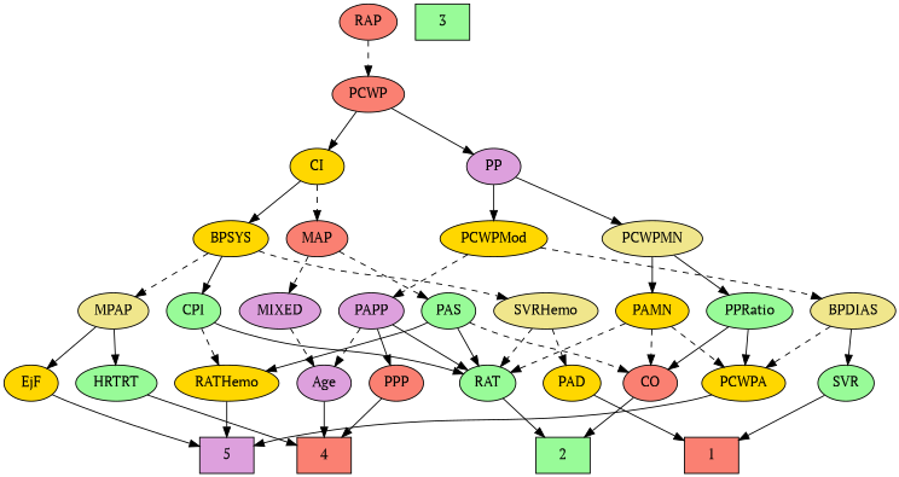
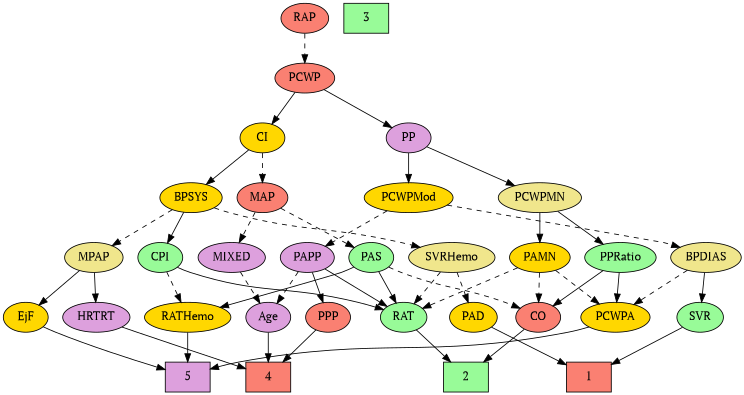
  strict digraph {
    fontname="PT Serif"
    node [fillcolor=palegreen fontname="PT Serif" style=filled]
    edge [fontname="PT Serif" style=solid]
    1 [fillcolor=salmon height=0.5 shape=box width=0.75]
    2 [height=0.5 shape=box width=0.75]
    3 [height=0.5 shape=box width=0.75]
    4 [fillcolor=salmon height=0.5 shape=box width=0.75]
    5 [fillcolor=plum height=0.5 shape=box width=0.75]
    Age [fillcolor=plum height=0.5 width=0.75]
    EjF [fillcolor=gold height=0.5 width=0.75]
    RAP [fillcolor=salmon height=0.5 width=0.77632]
    PCWP [fillcolor=salmon height=0.5 width=0.97491]
    PP [fillcolor=plum height=0.5 width=0.75]
    CI [fillcolor=gold height=0.5 width=0.75]
    PCWPMod [fillcolor=gold height=0.5 width=1.4443]
    PCWPMN [fillcolor=khaki height=0.5 width=1.3902]
    BPSYS [fillcolor=gold height=0.5 width=1.0471]
    MAP [fillcolor=salmon height=0.5 width=0.84854]
    MIXED [fillcolor=plum height=0.5 width=1.1193]
    MPAP [fillcolor=khaki height=0.5 width=0.97491]
-   HRTRT [height=0.5 width=1.1013]
+   HRTRT [fillcolor=plum height=0.5 width=1.1013]
    CPI [height=0.5 width=0.75]
    SVRHemo [fillcolor=khaki height=0.5 width=1.3902]
    RATHemo [fillcolor=gold height=0.5 width=1.3721]
    RAT [height=0.5 width=0.75827]
    PAD [fillcolor=gold height=0.5 width=0.79437]
    CO [fillcolor=salmon height=0.5 width=0.75]
    PAS [height=0.5 width=0.75]
    PAMN [fillcolor=gold height=0.5 width=1.011]
    PCWPA [fillcolor=gold height=0.5 width=1.1555]
    SVR [height=0.5 width=0.77632]
    BPDIAS [fillcolor=khaki height=0.5 width=1.1735]
    PAPP [fillcolor=plum height=0.5 width=0.88464]
    PPP [fillcolor=salmon height=0.5 width=0.75]
    PPRatio [height=0.5 width=1.1013]
    Age -> 4
    EjF -> 5
    RAP -> PCWP [style=dashed]
    PCWP -> PP
    PCWP -> CI
    PP -> PCWPMod
    PP -> PCWPMN
    CI -> BPSYS
    CI -> MAP [style=dashed]
    PCWPMod -> BPDIAS [style=dashed]
    PCWPMod -> PAPP [style=dashed]
    PCWPMN -> PAMN
    PCWPMN -> PPRatio
    BPSYS -> MPAP [style=dashed]
    BPSYS -> CPI
    BPSYS -> SVRHemo [style=dashed]
    MAP -> MIXED [style=dashed]
    MAP -> PAS [style=dashed]
    MIXED -> Age [style=dashed]
    MPAP -> EjF
    MPAP -> HRTRT
    HRTRT -> 4
    CPI -> RATHemo [style=dashed]
    CPI -> RAT
    SVRHemo -> RAT [style=dashed]
    SVRHemo -> PAD [style=dashed]
    RATHemo -> 5
    RAT -> 2
    PAD -> 1
    CO -> 2
    PAS -> RATHemo
    PAS -> RAT
    PAS -> CO [style=dashed]
    PAMN -> RAT [style=dashed]
    PAMN -> CO [style=dashed]
    PAMN -> PCWPA [style=dashed]
    PCWPA -> 5
    SVR -> 1
    BPDIAS -> PCWPA [style=dashed]
    BPDIAS -> SVR
    PAPP -> Age [style=dashed]
    PAPP -> RAT
    PAPP -> PPP
    PPP -> 4
    PPRatio -> CO
    PPRatio -> PCWPA
  }
